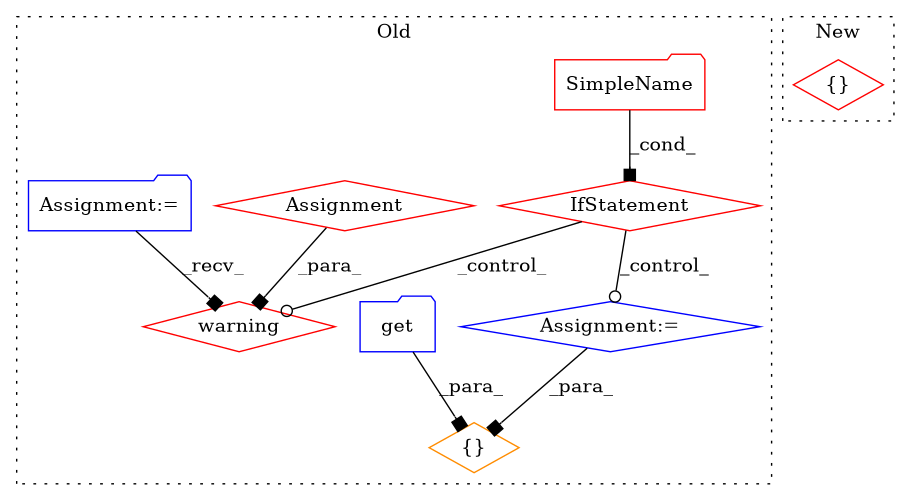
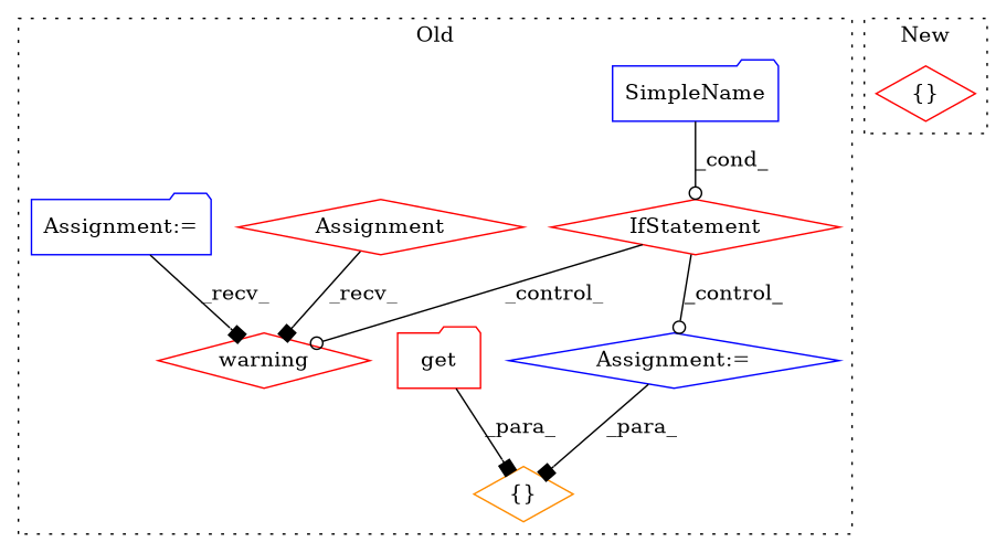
  digraph {
    node [a=32 color=red l="1,1" shape=diamond]
    edge [arrowhead=box]
    n1 [l="8,1" label=warning s="952,999"]
    n2 [a=25 l="8,2" label=IfStatement s="892,934"]
-   n3 [a=42 label=SimpleName shape=folder l=""]
+   n3 [a=42 color=blue label=SimpleName shape=folder l=""]
    n4 [a=45 l=26 label=Assignment s=960]
    n5 [a=7 color=blue l=1 label="Assignment:=" s=1020]
    n6 [a=4 color=darkorange label="{}" s="1058,1309"]
-   n7 [color=blue l="4,1" label=get s="1164,1185" shape=folder]
+   n7 [l="4,1" label=get s="1164,1185" shape=folder]
    n8 [a=7 color=blue l=7 label="Assignment:=" s=662 shape=folder]
    n9 [a=4 label="{}" s="1629,1849"]
    subgraph cluster_1 {
      label=Old
      style=dotted
      n1
      n2
      n3
      n4
      n5
      n6
      n7
      n8
    }
    subgraph cluster_2 {
      label=New
      style=dotted
      n9
    }
    n2 -> n1 [arrowhead=odot label=_control_]
    n2 -> n5 [arrowhead=odot label=_control_]
-   n3 -> n2 [label=_cond_]
-   n4 -> n1 [label=_para_]
+   n3 -> n2 [arrowhead=odot label=_cond_]
+   n4 -> n1 [label=_recv_]
    n5 -> n6 [label=_para_]
    n7 -> n6 [label=_para_]
    n8 -> n1 [label=_recv_]
  }
